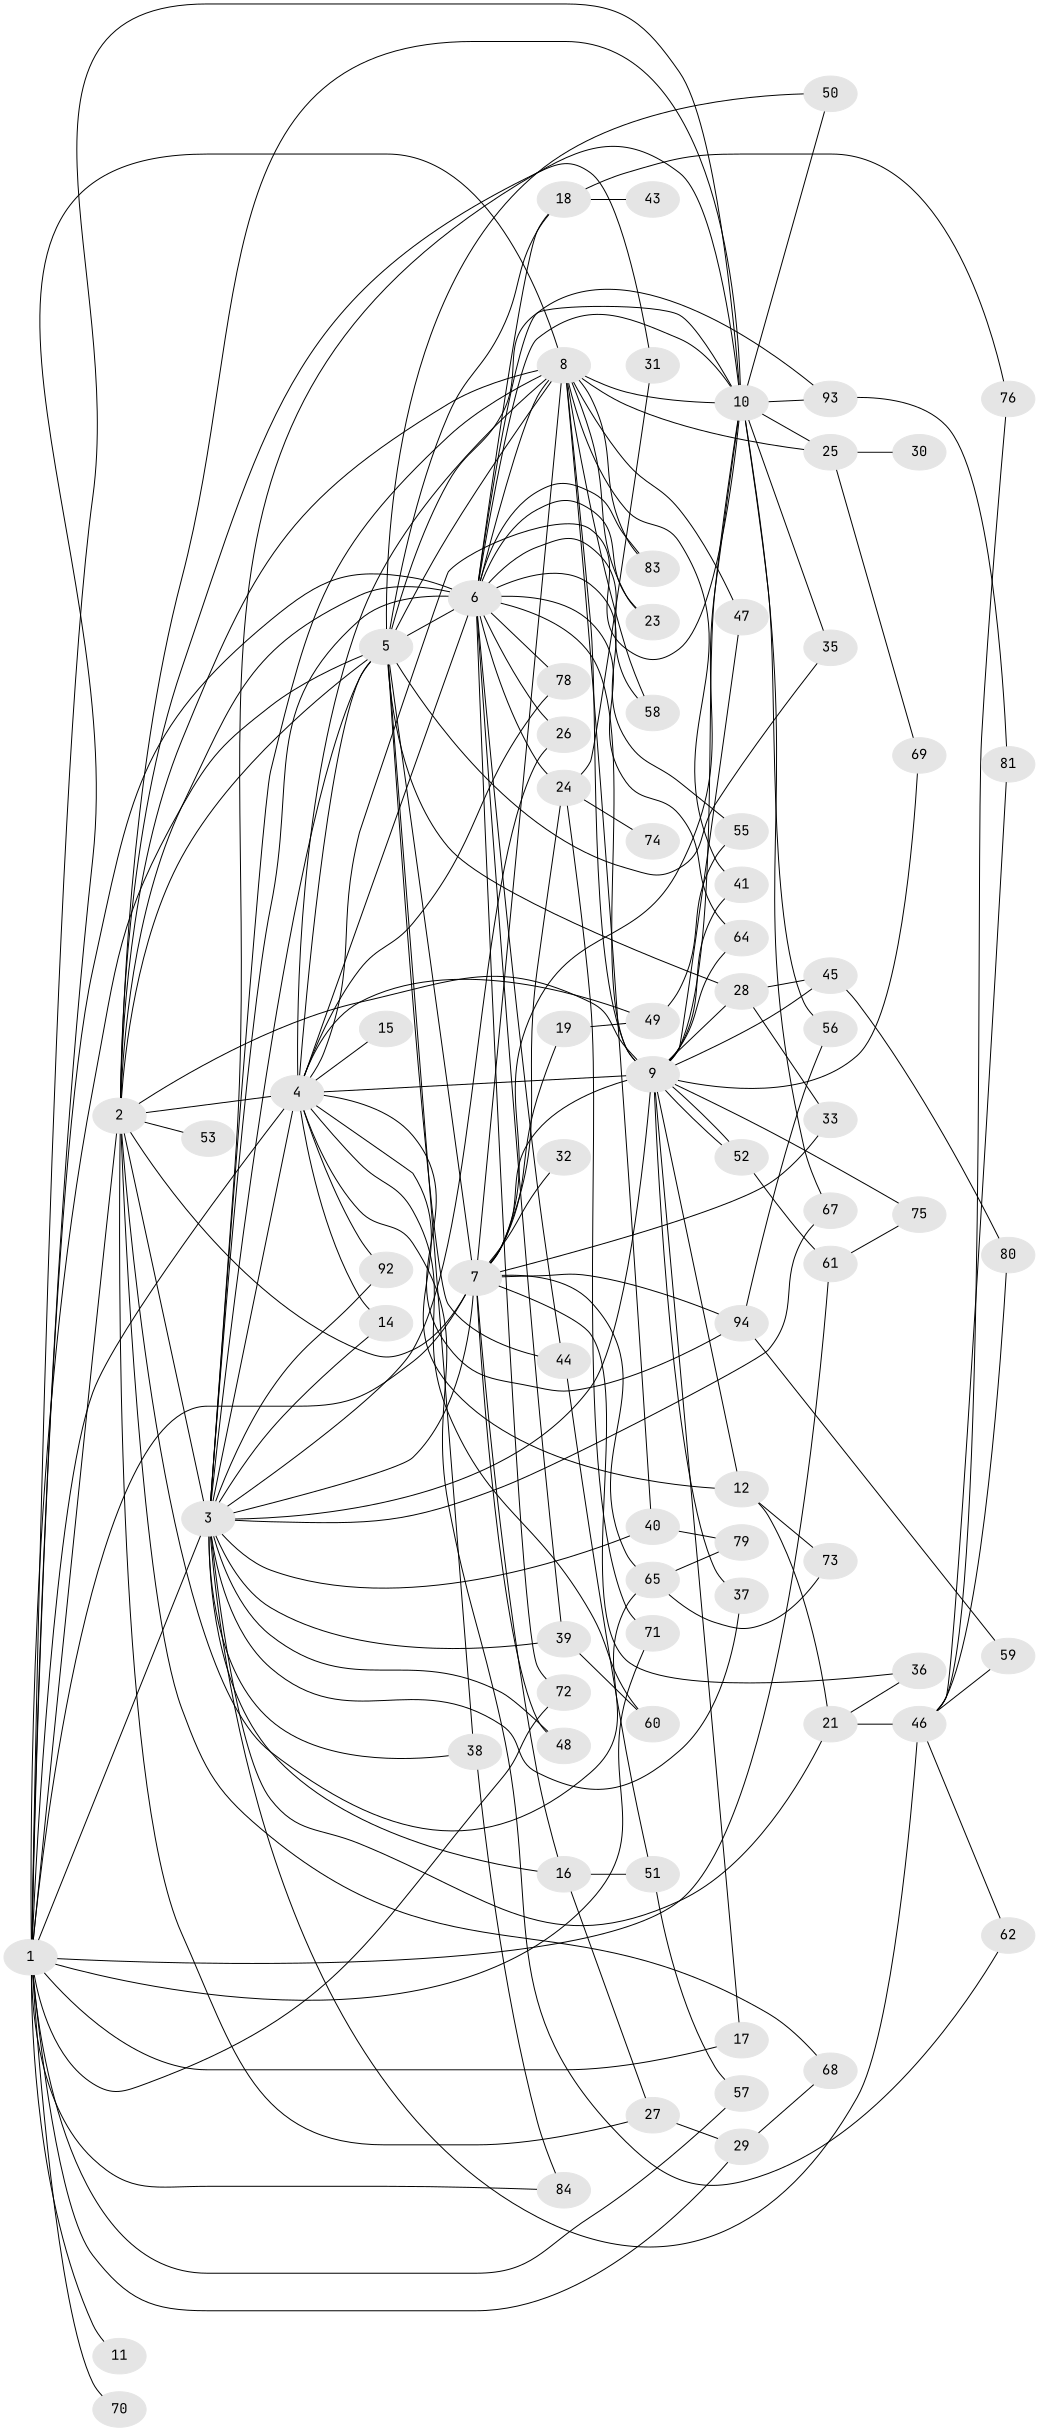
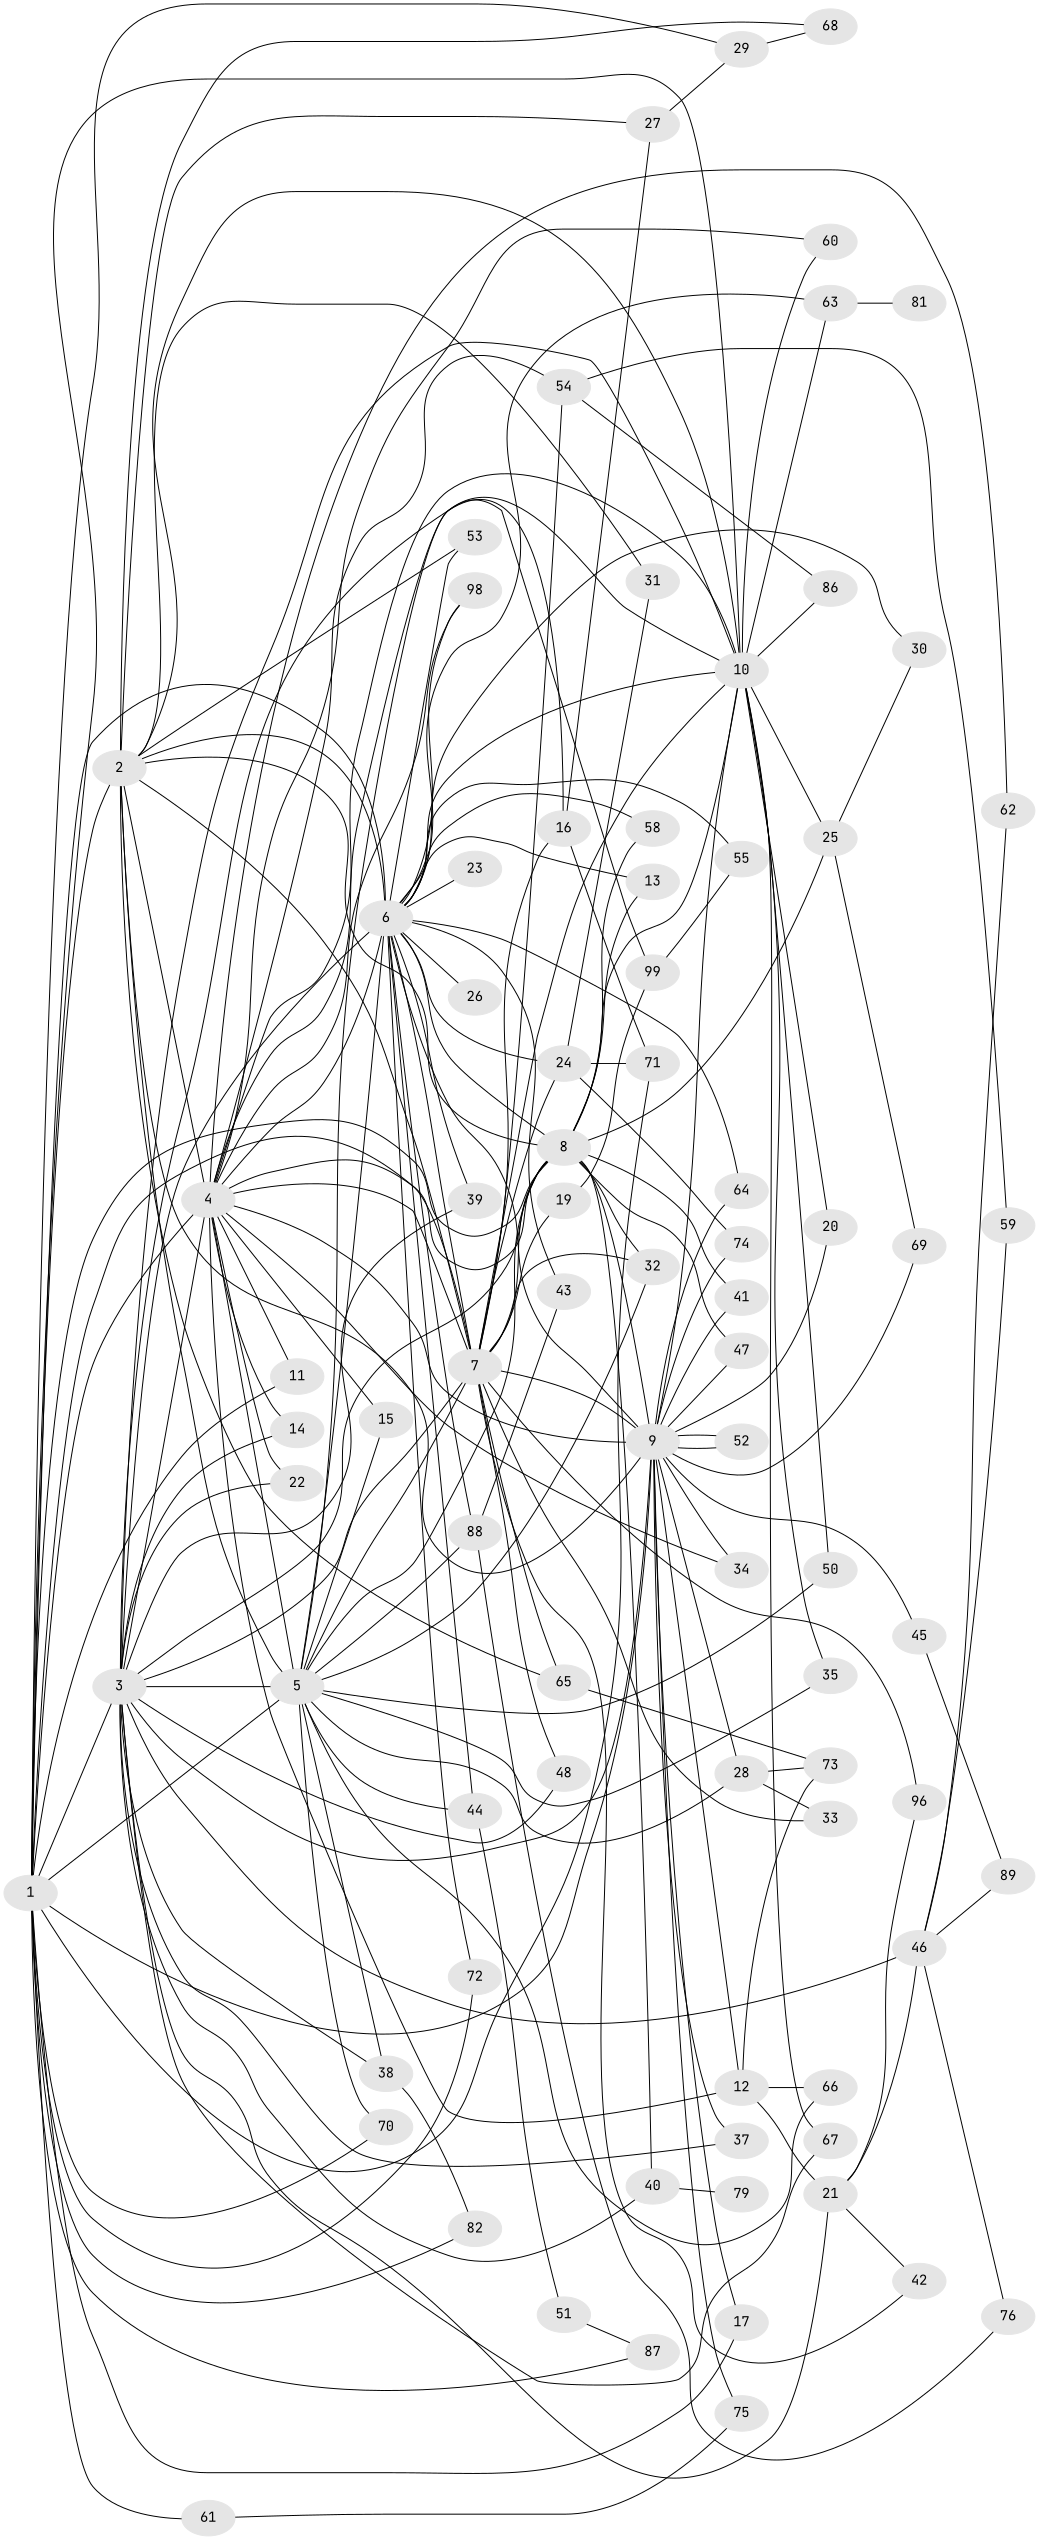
  graph {
    fontname="JetBrains Mono"
    rankdir=LR
    node [color=gray90 fontname="JetBrains Mono" style=filled]
    edge [fontname="JetBrains Mono"]
    1
    2
    3
    4
    5
    6
    7
    8
    9
    10
    11
    17
    29
-   57
+   57 [label=87]
    61
    70
    71
    72
-   82 [label=84]
+   82
    27
    31
    53
    65
    68
    14
    16
    21
-   22 [label=92]
+   22
    26
    37
    38
    39
    40
    46
    48
    67
    12
    15
-   49
-   54 [label=94]
+   34
+   49 [label=99]
+   54
    60
    62
-   78
-   18
+   78 [label=98]
+   18 [label=88]
    28
    32
    35
    44
    50
-   13 [label=83]
+   66
+   13
    23
    24
    30
    43
    55
    58
-   63 [label=93]
+   63
    64
    19
    33
-   36
+   36 [label=96]
+   42
    25
    41
    47
+   20
    45
    52
    69
    74
    75
-   56
+   56 [label=86]
    73
    79
    51
    76
-   80
+   80 [label=89]
    59
    81
    1 -- 2
    1 -- 3
    1 -- 4
    1 -- 5
    1 -- 6
    1 -- 7
    1 -- 8
+   1 -- 9
    1 -- 10
    1 -- 11
    1 -- 17
    1 -- 29
    1 -- 57
    1 -- 61
    1 -- 70
    1 -- 71
    1 -- 72
    1 -- 82
-   2 -- 3
    2 -- 4
    2 -- 5
    2 -- 6
    2 -- 7
    2 -- 8
    2 -- 9
    2 -- 10
    2 -- 27
    2 -- 31
    2 -- 53
    2 -- 65
    2 -- 68
    3 -- 4
    3 -- 5
    3 -- 6
    3 -- 7
    3 -- 8
    3 -- 9
    3 -- 10
    3 -- 14
    3 -- 16
    3 -- 21
    3 -- 22
-   3 -- 26
    3 -- 37
    3 -- 38
    3 -- 39
    3 -- 40
    3 -- 46
    3 -- 48
    3 -- 67
    4 -- 5
    4 -- 6
+   4 -- 7
    4 -- 8
    4 -- 9
    4 -- 10
+   4 -- 11
    4 -- 14
    4 -- 22
    4 -- 12
    4 -- 15
+   4 -- 34
    4 -- 49
    4 -- 54
    4 -- 60
    4 -- 62
    4 -- 78
    5 -- 6
    5 -- 7
    5 -- 8
    5 -- 10
+   5 -- 70
    5 -- 38
+   5 -- 15
    5 -- 18
    5 -- 28
+   5 -- 32
    5 -- 35
    5 -- 44
    5 -- 50
+   5 -- 66
+   6 -- 7
    6 -- 8
    6 -- 9
    6 -- 10
    6 -- 72
+   6 -- 53
    6 -- 26
    6 -- 39
    6 -- 78
    6 -- 18
    6 -- 44
    6 -- 13
    6 -- 23
    6 -- 24
+   6 -- 30
+   6 -- 43
    6 -- 55
    6 -- 58
    6 -- 63
    6 -- 64
    7 -- 8
    7 -- 9
    7 -- 10
    7 -- 65
    7 -- 16
    7 -- 48
    7 -- 54
    7 -- 32
    7 -- 24
    7 -- 19
    7 -- 33
    7 -- 36
+   7 -- 42
    8 -- 9
    8 -- 10
    8 -- 40
    8 -- 13
-   8 -- 23
+   8 -- 32
    8 -- 58
    8 -- 25
    8 -- 41
    8 -- 47
    9 -- 10
    9 -- 17
    9 -- 37
    9 -- 12
+   9 -- 34
    9 -- 28
    9 -- 64
    9 -- 41
    9 -- 47
+   9 -- 20
    9 -- 45
    9 -- 52
    9 -- 52
    9 -- 69
+   9 -- 74
    9 -- 75
    10 -- 67
    10 -- 35
    10 -- 50
    10 -- 63
    10 -- 25
+   10 -- 20
    10 -- 56
    29 -- 68
    61 -- 75
    27 -- 29
    65 -- 73
-   65 -- 79
    16 -- 27
-   16 -- 51
+   16 -- 71
    21 -- 46
    21 -- 36
+   21 -- 42
    38 -- 82
-   39 -- 60
+   10 -- 60
    40 -- 79
    46 -- 62
    46 -- 76
    46 -- 80
    46 -- 59
-   46 -- 81
    12 -- 21
+   12 -- 66
    12 -- 73
    49 -- 55
    54 -- 56
    54 -- 59
    18 -- 43
    18 -- 76
    28 -- 33
-   28 -- 45
+   28 -- 73
    44 -- 51
    24 -- 71
    24 -- 31
    24 -- 74
    63 -- 81
    19 -- 49
    25 -- 30
    25 -- 69
    45 -- 80
-   52 -- 61
    51 -- 57
  }
